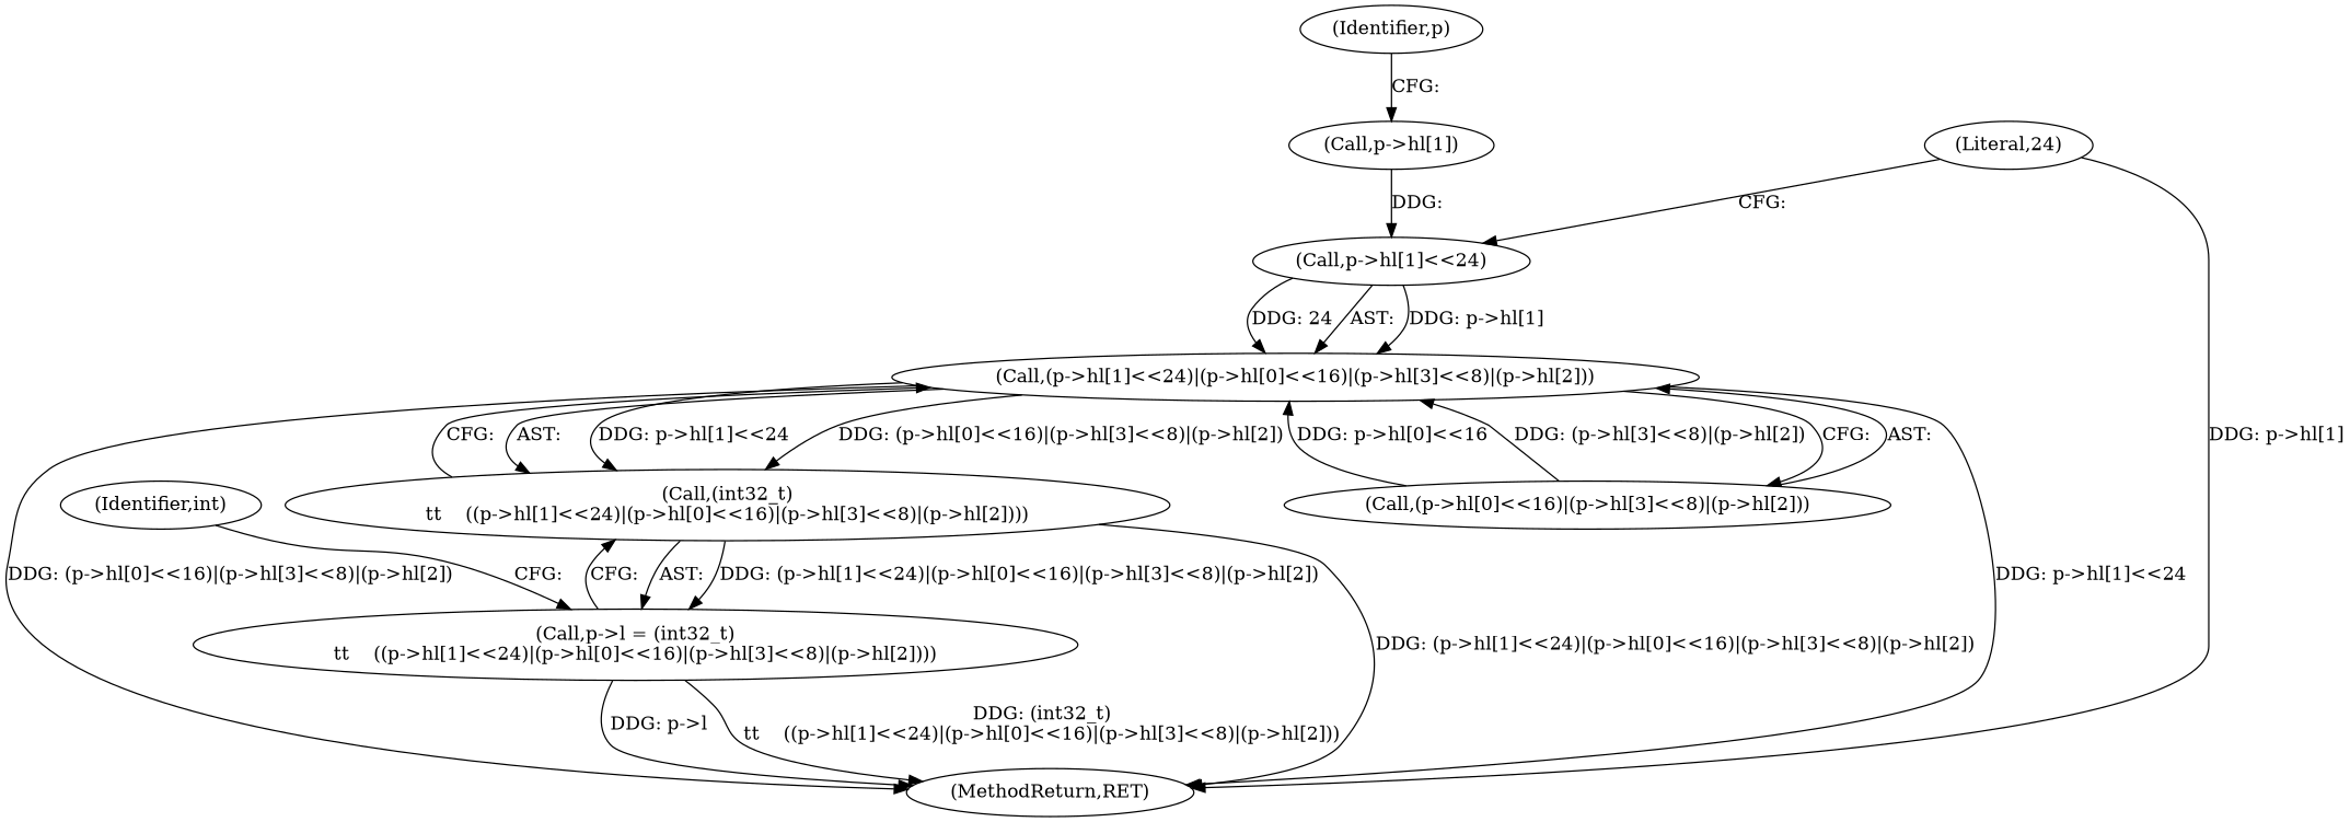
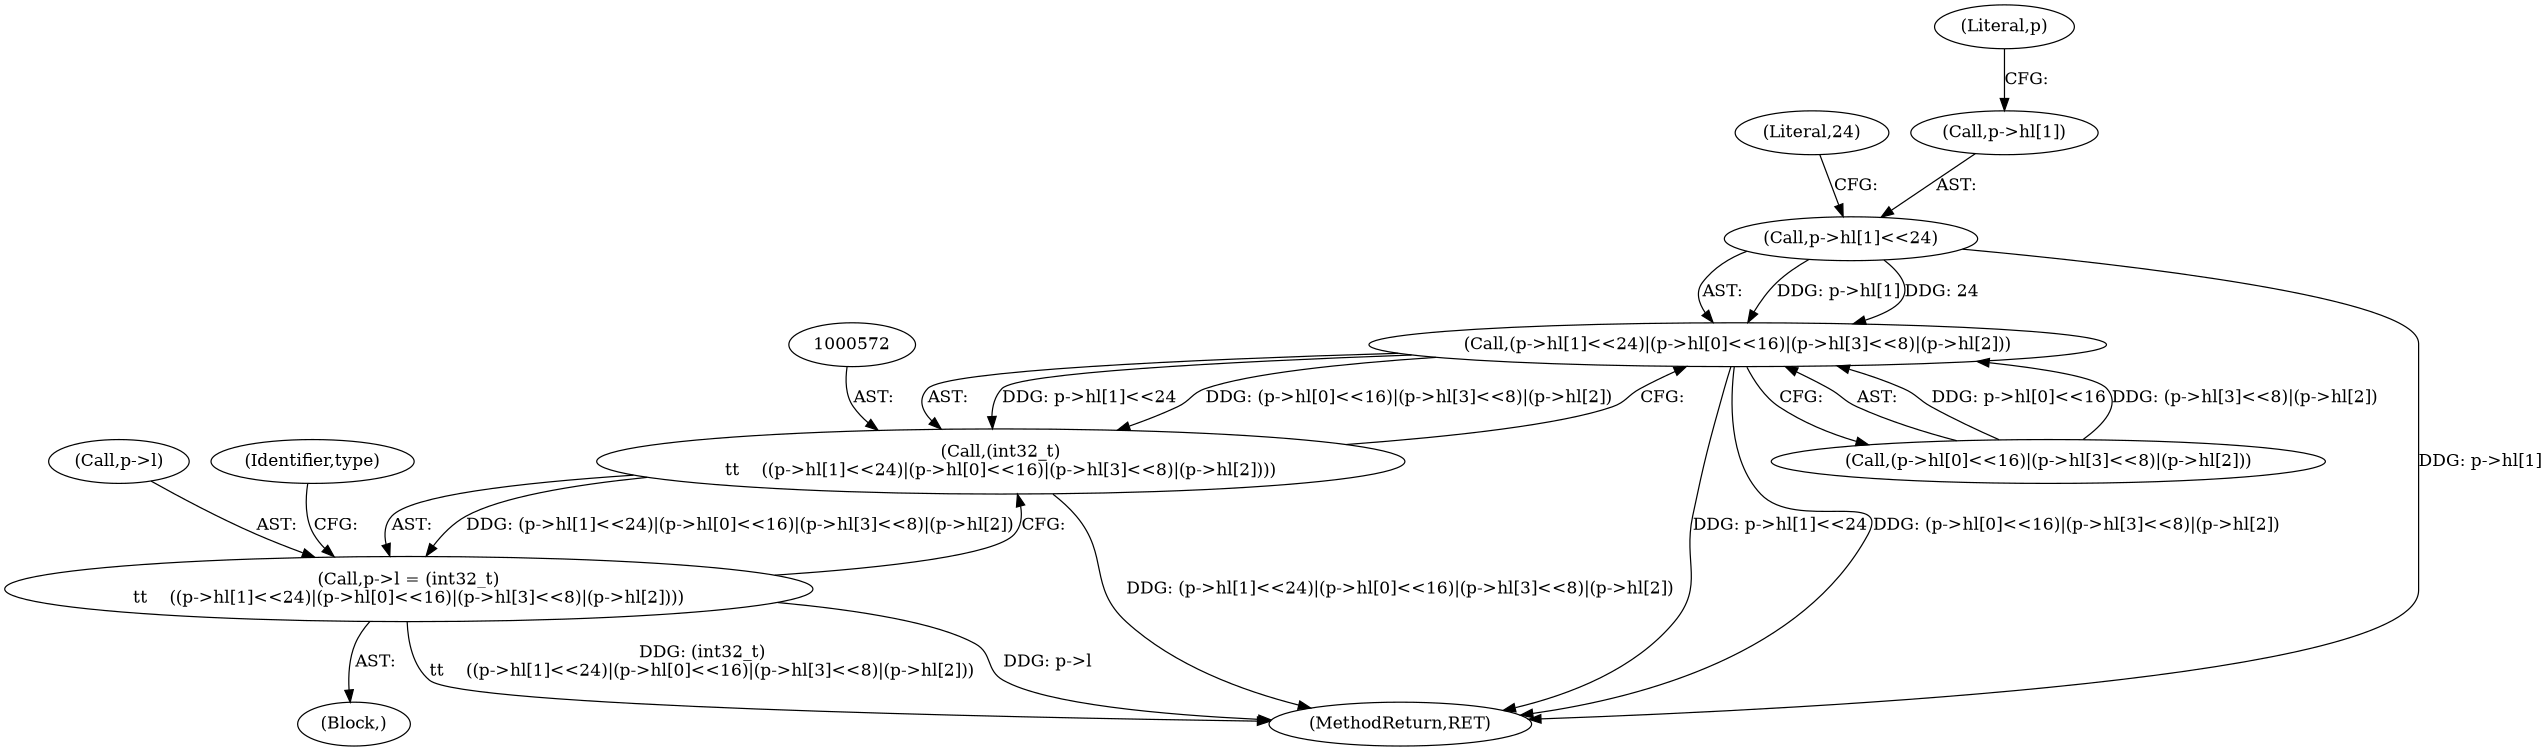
  digraph {
    n1 [label="(Call,p->hl[1]<<24)"]
    n2 [label="(Call,(p->hl[1]<<24)|(p->hl[0]<<16)|(p->hl[3]<<8)|(p->hl[2]))"]
    n3 [label="(MethodReturn,RET)"]
    n4 [label="(Call,(int32_t)\n\t\t    ((p->hl[1]<<24)|(p->hl[0]<<16)|(p->hl[3]<<8)|(p->hl[2])))"]
    n5 [label="(Call,(p->hl[0]<<16)|(p->hl[3]<<8)|(p->hl[2]))"]
    n6 [label="(Literal,24)"]
    n7 [label="(Call,p->l = (int32_t)\n\t\t    ((p->hl[1]<<24)|(p->hl[0]<<16)|(p->hl[3]<<8)|(p->hl[2])))"]
-   n9 [label="(Identifier,p)"]
+   n8 [label="(Block,)"]
+   n9 [label="(Literal,p)"]
    n10 [label="(Call,p->hl[1])"]
-   n12 [label="(Identifier,int)"]
+   n11 [label="(Call,p->l)"]
+   n12 [label="(Identifier,type)"]
+   1000572
    n1 -> n2 [label="AST: "]
    n1 -> n2 [label="DDG: p->hl[1]"]
    n1 -> n2 [label="DDG: 24"]
-   n6 -> n3 [label="DDG: p->hl[1]"]
+   n1 -> n3 [label="DDG: p->hl[1]"]
    n2 -> n3 [label="DDG: p->hl[1]<<24"]
    n2 -> n3 [label="DDG: (p->hl[0]<<16)|(p->hl[3]<<8)|(p->hl[2])"]
    n2 -> n4 [label="AST: "]
    n2 -> n4 [label="DDG: p->hl[1]<<24"]
    n2 -> n4 [label="DDG: (p->hl[0]<<16)|(p->hl[3]<<8)|(p->hl[2])"]
    n2 -> n5 [label="CFG: "]
    n4 -> n2 [label="CFG: "]
    n4 -> n3 [label="DDG: (p->hl[1]<<24)|(p->hl[0]<<16)|(p->hl[3]<<8)|(p->hl[2])"]
    n4 -> n7 [label="AST: "]
    n4 -> n7 [label="DDG: (p->hl[1]<<24)|(p->hl[0]<<16)|(p->hl[3]<<8)|(p->hl[2])"]
    n5 -> n2 [label="AST: "]
    n5 -> n2 [label="DDG: p->hl[0]<<16"]
    n5 -> n2 [label="DDG: (p->hl[3]<<8)|(p->hl[2])"]
    n6 -> n1 [label="CFG: "]
    n7 -> n3 [label="DDG: (int32_t)\n\t\t    ((p->hl[1]<<24)|(p->hl[0]<<16)|(p->hl[3]<<8)|(p->hl[2]))"]
    n7 -> n3 [label="DDG: p->l"]
    n7 -> n4 [label="CFG: "]
+   n7 -> n8 [label="AST: "]
    n9 -> n10 [label="CFG: "]
-   n10 -> n1 [label="DDG: "]
+   n10 -> n1 [label="AST: "]
+   n11 -> n7 [label="AST: "]
    n12 -> n7 [label="CFG: "]
+   1000572 -> n4 [label="AST: "]
  }
